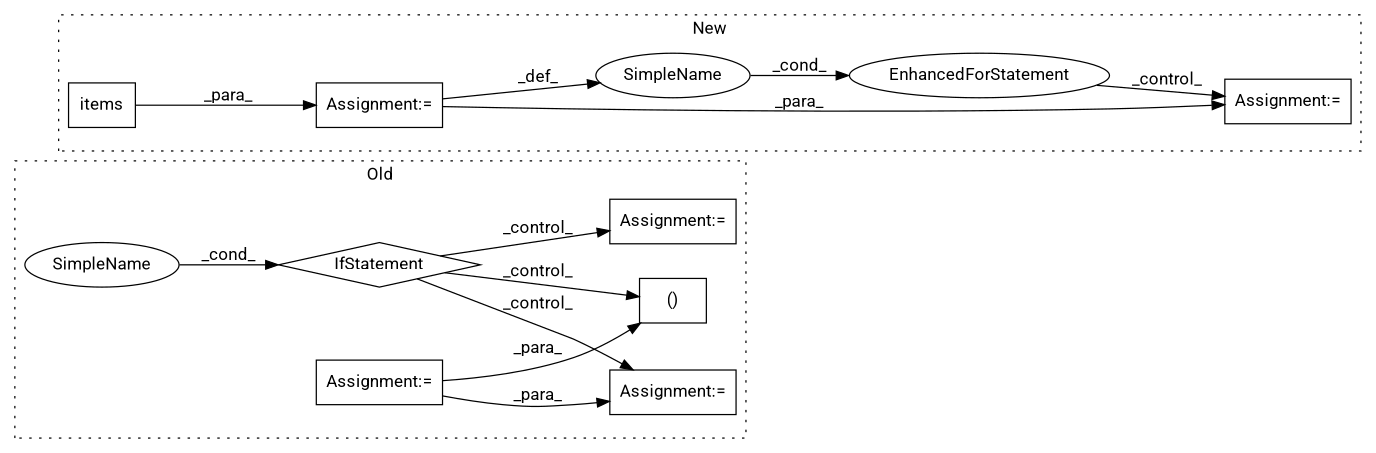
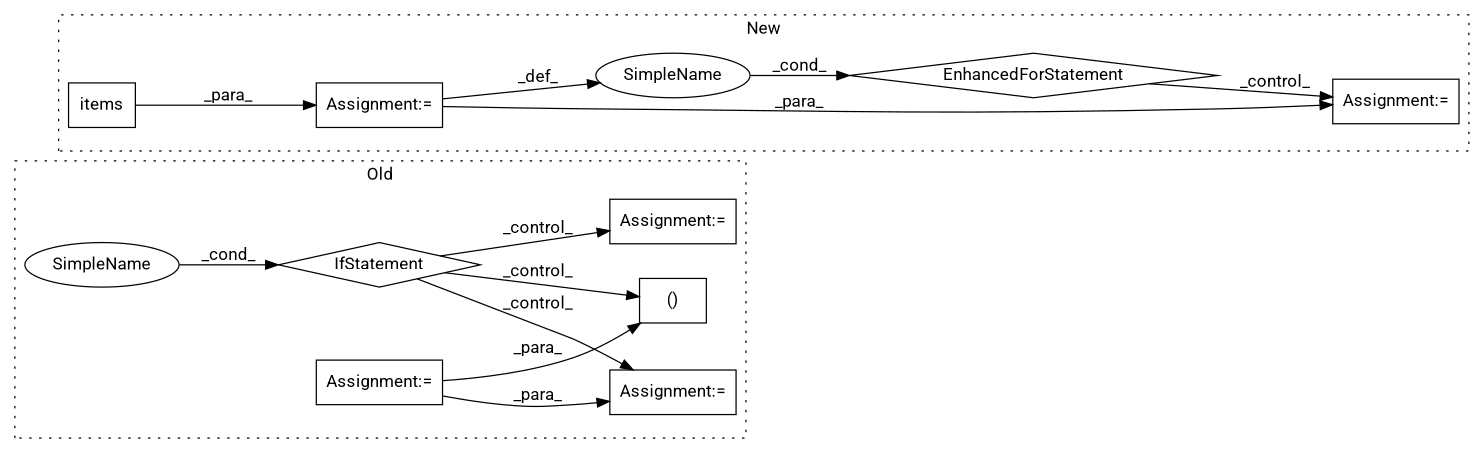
  digraph {
    rankdir=LR
    fontname=Roboto
    node [a=7 l=1 s="19385,19513" shape=box fontname=Roboto]
    edge [fontname=Roboto]
    n1 [a=106 l=33 label="()" s=10682]
    n2 [label="Assignment:=" s=10589]
    n3 [label="Assignment:=" s=10756]
    n4 [a=25 l="8,2" label=IfStatement s="10642,10665" shape=diamond]
    n5 [a=42 label=SimpleName shape=ellipse l="" s=""]
    n6 [l=2 label="Assignment:=" s=10715]
    n7 [a=32 l=7 label=items s=19506]
    n8 [l="65,2" label="Assignment:="]
-   n9 [a=70 l="65,2" label=EnhancedForStatement shape=ellipse]
+   n9 [a=70 l="65,2" label=EnhancedForStatement shape=diamond]
    n10 [label="Assignment:=" s=19813]
    n11 [a=42 l=12 label=SimpleName s=19454 shape=ellipse]
    subgraph cluster_1 {
      label=Old
      style=dotted
      n1
      n2
      n3
      n4
      n5
      n6
    }
    subgraph cluster_2 {
      label=New
      style=dotted
      n7
      n8
      n9
      n10
      n11
    }
    n2 -> n1 [label=_para_]
    n2 -> n3 [label=_para_]
    n4 -> n1 [label=_control_]
    n4 -> n3 [label=_control_]
    n4 -> n6 [label=_control_]
    n5 -> n4 [label=_cond_]
    n7 -> n8 [label=_para_]
    n8 -> n10 [label=_para_]
    n8 -> n11 [label=_def_]
    n9 -> n10 [label=_control_]
    n11 -> n9 [label=_cond_]
  }
